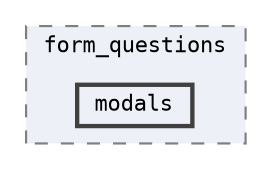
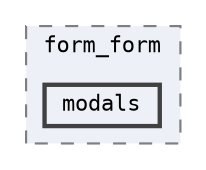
  digraph {
    compound=true
    fontname="DejaVu Sans Mono"
    n1 [color=grey25 fillcolor="#edf0f7" fontname="DejaVu Sans Mono" fontsize=10 height=0.2 label=modals shape=box style="filled,bold" width=0.4]
    subgraph cluster_1 {
      bgcolor="#edf0f7"
      fontsize=10
-     label=form_questions
+     label=form_form
      pencolor=grey50
      style="filled,dashed"
      n1
    }
  }
